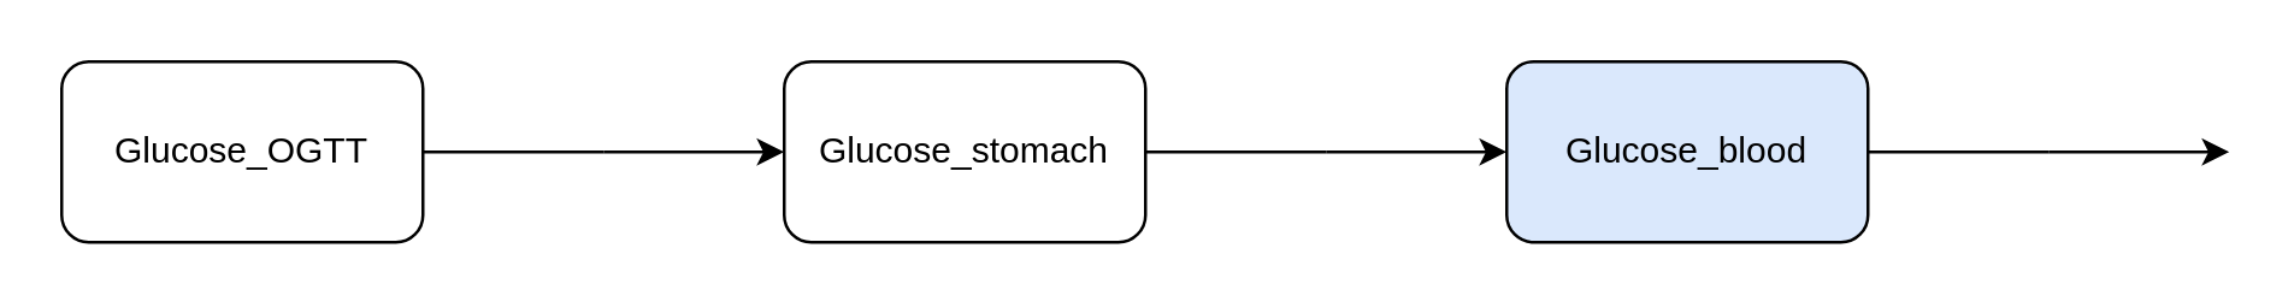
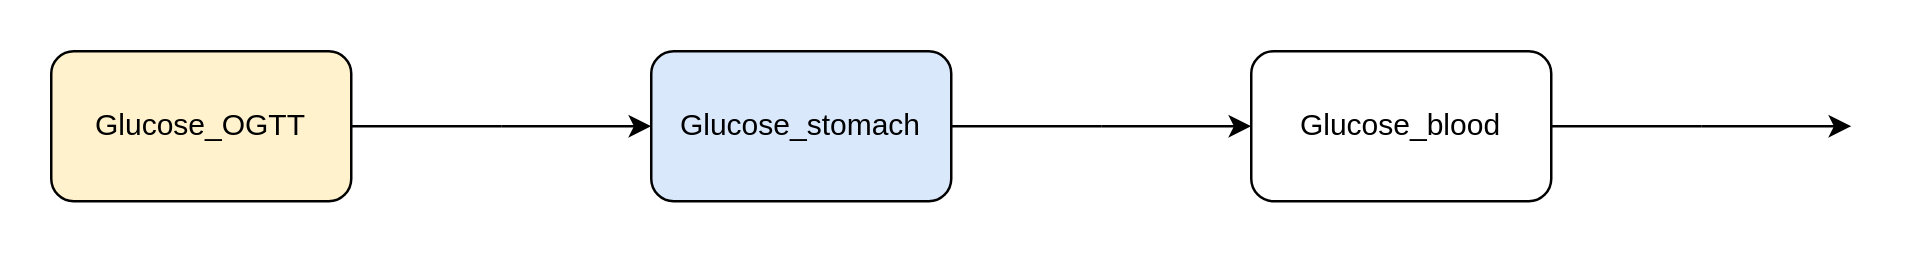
  <mxCell id="0" />
  <mxCell id="1" parent="0" />
  <mxCell id="2" value="" style="endArrow=classic;html=1;rounded=0;entryX=0;entryY=0.5;entryDx=0;entryDy=0;" parent="1" source="4" edge="1"><mxGeometry width="50" height="50" relative="1" as="geometry"><mxPoint x="140" y="55" as="sourcePoint" /><mxPoint x="260" y="50" as="targetPoint" /><Array as="points" /></mxGeometry></mxCell>
  <mxCell id="3" value="" style="endArrow=none;html=1;rounded=0;entryDx=0;entryDy=0;strokeColor=default;endFill=0;" parent="1" target="4" edge="1"><mxGeometry width="50" height="50" relative="1" as="geometry"><mxPoint x="140" y="50" as="sourcePoint" /><mxPoint x="280" y="55" as="targetPoint" /><Array as="points" /></mxGeometry></mxCell>
  <mxCell id="4" value="" style="shape=waypoint;sketch=0;fillStyle=solid;size=6;pointerEvents=1;points=[];fillColor=none;resizable=0;rotatable=0;perimeter=centerPerimeter;snapToPoint=1;strokeColor=none;" parent="1" vertex="1"><mxGeometry x="190" y="40" width="20" height="20" as="geometry" /></mxCell>
- <mxCell id="5" value="Glucose_OGTT" style="rounded=1;whiteSpace=wrap;html=1;" parent="1" vertex="1"><mxGeometry x="20" y="20" width="120" height="60" as="geometry" /></mxCell>
- <mxCell id="6" value="Glucose_blood" style="rounded=1;whiteSpace=wrap;html=1;fillColor=#dae8fc;" parent="1" vertex="1"><mxGeometry x="500" y="20" width="120" height="60" as="geometry" /></mxCell>
+ <mxCell id="5" value="Glucose_OGTT" style="rounded=1;whiteSpace=wrap;html=1;fillColor=#fff2cc;" parent="1" vertex="1"><mxGeometry x="20" y="20" width="120" height="60" as="geometry" /></mxCell>
+ <mxCell id="6" value="Glucose_blood" style="rounded=1;whiteSpace=wrap;html=1;" parent="1" vertex="1"><mxGeometry x="500" y="20" width="120" height="60" as="geometry" /></mxCell>
  <mxCell id="7" value="" style="endArrow=classic;html=1;rounded=0;" parent="1" source="9" edge="1"><mxGeometry width="50" height="50" relative="1" as="geometry"><mxPoint x="620" y="55" as="sourcePoint" /><mxPoint x="740" y="50" as="targetPoint" /><Array as="points" /></mxGeometry></mxCell>
  <mxCell id="8" value="" style="endArrow=none;html=1;rounded=0;entryDx=0;entryDy=0;strokeColor=default;endFill=0;" parent="1" target="9" edge="1"><mxGeometry width="50" height="50" relative="1" as="geometry"><mxPoint x="620" y="50" as="sourcePoint" /><mxPoint x="760" y="55" as="targetPoint" /><Array as="points" /></mxGeometry></mxCell>
  <mxCell id="9" value="" style="shape=waypoint;sketch=0;fillStyle=solid;size=6;pointerEvents=1;points=[];fillColor=none;resizable=0;rotatable=0;perimeter=centerPerimeter;snapToPoint=1;strokeColor=none;" parent="1" vertex="1"><mxGeometry x="670" y="40" width="20" height="20" as="geometry" /></mxCell>
- <mxCell id="10" value="Glucose_stomach" style="rounded=1;whiteSpace=wrap;html=1;" parent="1" vertex="1"><mxGeometry x="260" y="20" width="120" height="60" as="geometry" /></mxCell>
+ <mxCell id="10" value="Glucose_stomach" style="rounded=1;whiteSpace=wrap;html=1;fillColor=#dae8fc;" parent="1" vertex="1"><mxGeometry x="260" y="20" width="120" height="60" as="geometry" /></mxCell>
  <mxCell id="11" value="" style="endArrow=classic;html=1;rounded=0;" parent="1" source="13" edge="1"><mxGeometry width="50" height="50" relative="1" as="geometry"><mxPoint x="380" y="55" as="sourcePoint" /><mxPoint x="500" y="50" as="targetPoint" /><Array as="points" /></mxGeometry></mxCell>
  <mxCell id="12" value="" style="endArrow=none;html=1;rounded=0;entryDx=0;entryDy=0;strokeColor=default;endFill=0;" parent="1" target="13" edge="1"><mxGeometry width="50" height="50" relative="1" as="geometry"><mxPoint x="380" y="50" as="sourcePoint" /><mxPoint x="520" y="55" as="targetPoint" /><Array as="points" /></mxGeometry></mxCell>
  <mxCell id="13" value="" style="shape=waypoint;sketch=0;fillStyle=solid;size=6;pointerEvents=1;points=[];fillColor=none;resizable=0;rotatable=0;perimeter=centerPerimeter;snapToPoint=1;strokeColor=none;" parent="1" vertex="1"><mxGeometry x="430" y="40" width="20" height="20" as="geometry" /></mxCell>
